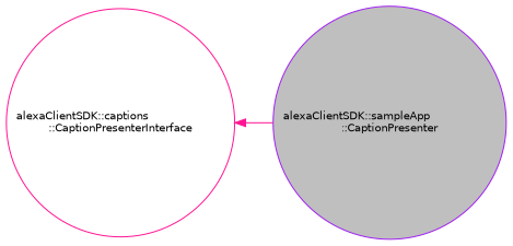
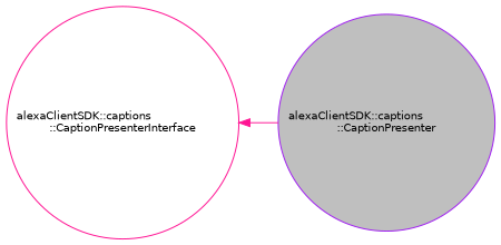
  digraph {
    rankdir=LR
    node [fontname=Helvetica fontsize=10 shape=circle style=filled]
-   n1 [color=purple fillcolor=grey75 fontcolor=black height=0.2 label="alexaClientSDK::sampleApp\l::CaptionPresenter" width=0.4]
+   n1 [color=purple fillcolor=grey75 fontcolor=black height=0.2 label="alexaClientSDK::captions\l::CaptionPresenter" width=0.4]
    n2 [color=deeppink fillcolor=white height=0.2 label="alexaClientSDK::captions\l::CaptionPresenterInterface" width=0.4]
    n2 -> n1 [color=deeppink dir=back fontname=Helvetica fontsize=10 labelfontname=Helvetica labelfontsize=10 style=solid]
  }
